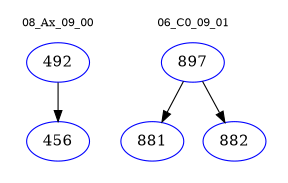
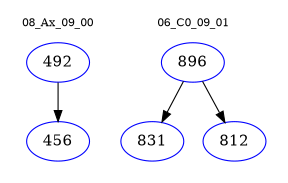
  digraph {
    node [color=blue]
    edge [color=black]
    n1 [label=492]
    n2 [label=456]
-   n3 [label=897]
-   n4 [label=881]
-   n5 [label=882]
+   n3 [label=896]
+   n4 [label=831]
+   n5 [label=812]
    subgraph cluster_1 {
      color=white
      fontsize=10
      label="08_Ax_09_00"
      n1
      n2
    }
    subgraph cluster_2 {
      color=white
      fontsize=10
      label="06_C0_09_01"
      n3
      n4
      n5
    }
    n1 -> n2
    n3 -> n4
    n3 -> n5
  }
